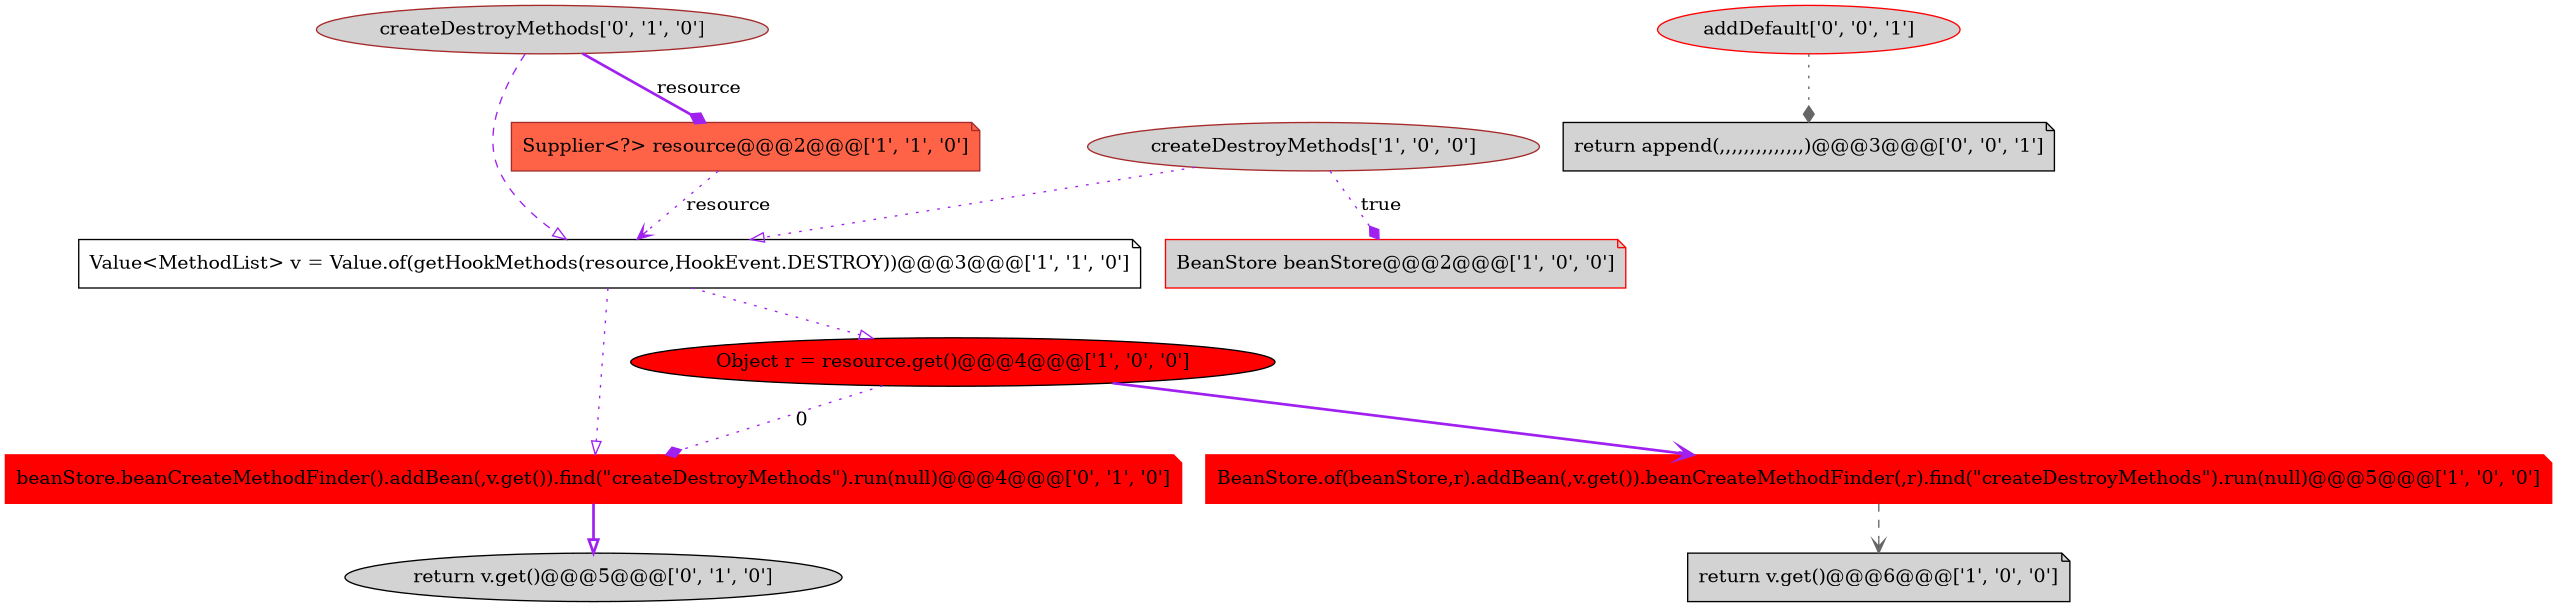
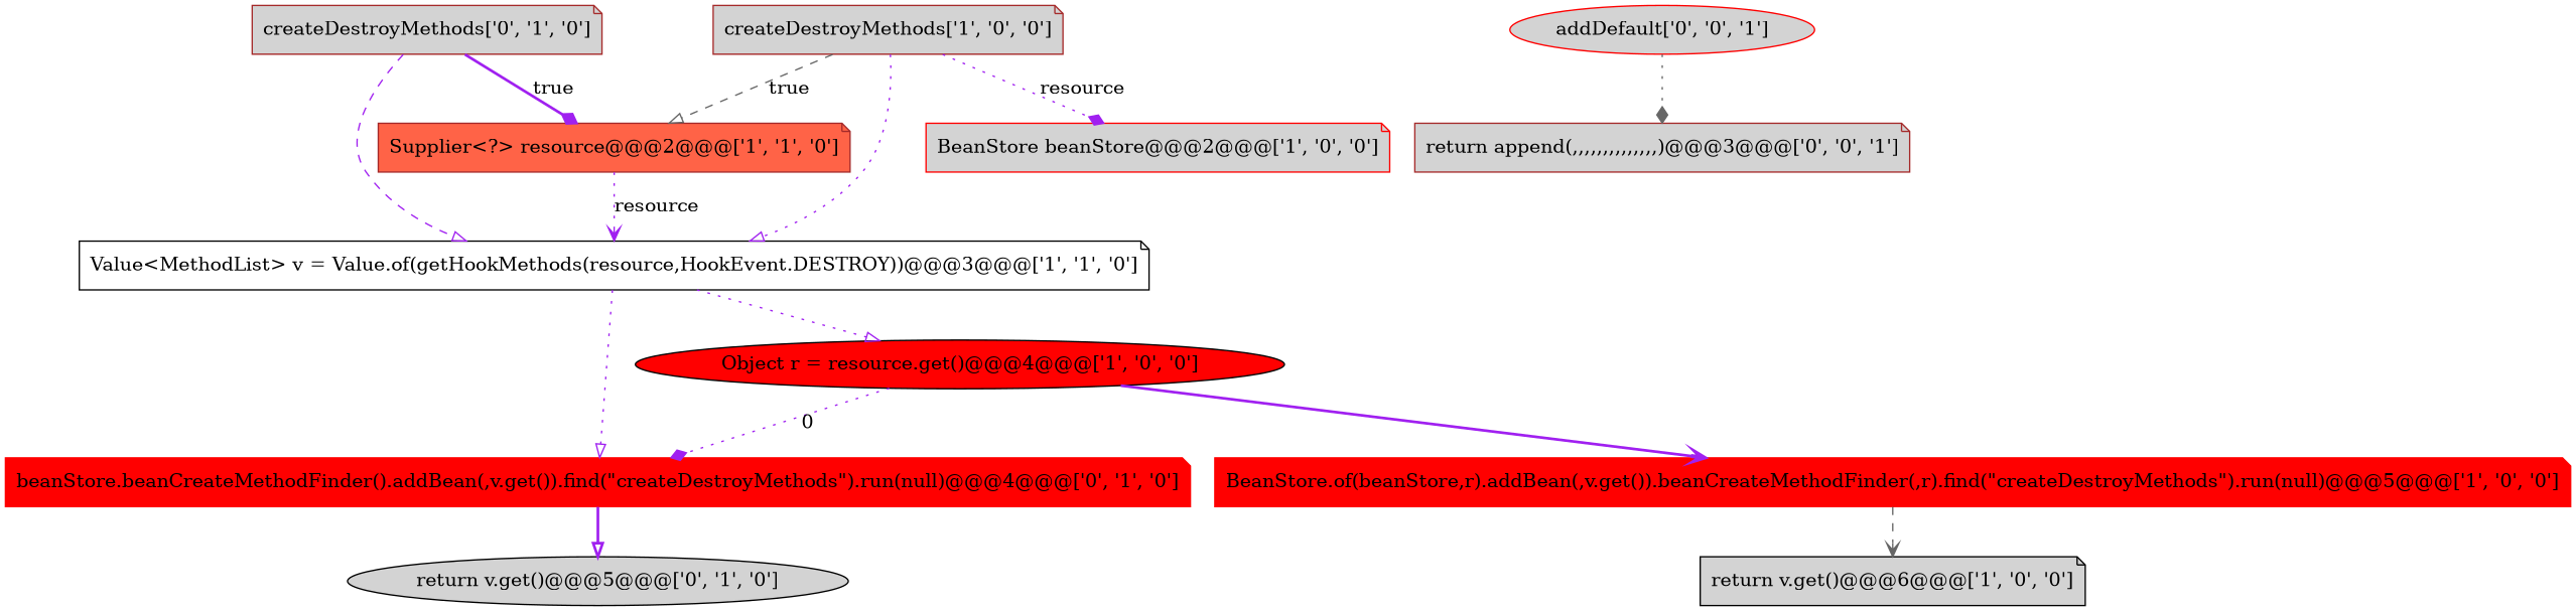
  digraph {
    node [color=red fillcolor=lightgray shape=note style=filled]
    edge [arrowhead=onormal color=purple style=dotted]
    n1 [fillcolor=red label="beanStore.beanCreateMethodFinder().addBean(,v.get()).find(\"createDestroyMethods\").run(null)@@@4@@@['0', '1', '0']"]
    n2 [color=black label="return v.get()@@@5@@@['0', '1', '0']" shape=ellipse]
-   n3 [color=brown label="createDestroyMethods['0', '1', '0']" shape=ellipse]
+   n3 [color=brown label="createDestroyMethods['0', '1', '0']"]
    n4 [color=black fillcolor=white label="Value<MethodList> v = Value.of(getHookMethods(resource,HookEvent.DESTROY))@@@3@@@['1', '1', '0']"]
    n5 [color=brown fillcolor=tomato label="Supplier<?> resource@@@2@@@['1', '1', '0']"]
    n6 [color=black fillcolor=red label="Object r = resource.get()@@@4@@@['1', '0', '0']" shape=ellipse]
    n7 [fillcolor=red label="BeanStore.of(beanStore,r).addBean(,v.get()).beanCreateMethodFinder(,r).find(\"createDestroyMethods\").run(null)@@@5@@@['1', '0', '0']"]
    n8 [color=black label="return v.get()@@@6@@@['1', '0', '0']"]
    n9 [label="BeanStore beanStore@@@2@@@['1', '0', '0']"]
-   n10 [color=brown label="createDestroyMethods['1', '0', '0']" shape=ellipse]
-   n11 [color=black label="return append(,,,,,,,,,,,,,,)@@@3@@@['0', '0', '1']"]
+   n10 [color=brown label="createDestroyMethods['1', '0', '0']"]
+   n11 [color=brown label="return append(,,,,,,,,,,,,,,)@@@3@@@['0', '0', '1']"]
    n12 [label="addDefault['0', '0', '1']" shape=ellipse]
    n1 -> n2 [style=bold]
    n3 -> n4 [style=dashed]
-   n3 -> n5 [arrowhead=diamond label=resource style=bold]
+   n3 -> n5 [arrowhead=diamond label=true style=bold]
    n4 -> n1
    n4 -> n6
    n5 -> n4 [arrowhead=vee label=resource]
    n6 -> n1 [arrowhead=diamond label=0]
    n6 -> n7 [arrowhead=vee style=bold]
    n7 -> n8 [arrowhead=vee color=gray40 style=dashed]
    n10 -> n4
-   n10 -> n9 [arrowhead=diamond label=true]
+   n10 -> n5 [color=gray40 label=true style=dashed]
+   n10 -> n9 [arrowhead=diamond label=resource]
    n12 -> n11 [arrowhead=diamond color=gray40]
  }
